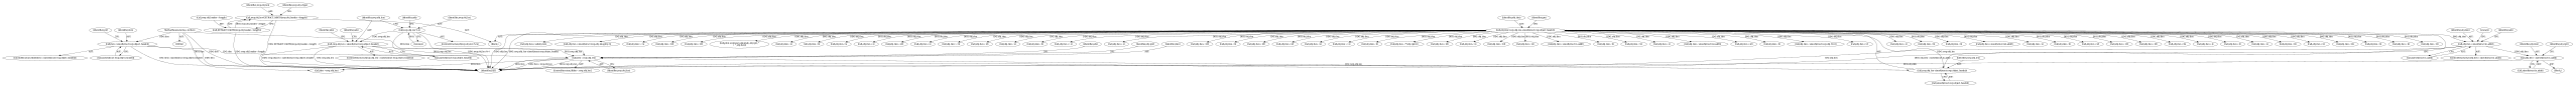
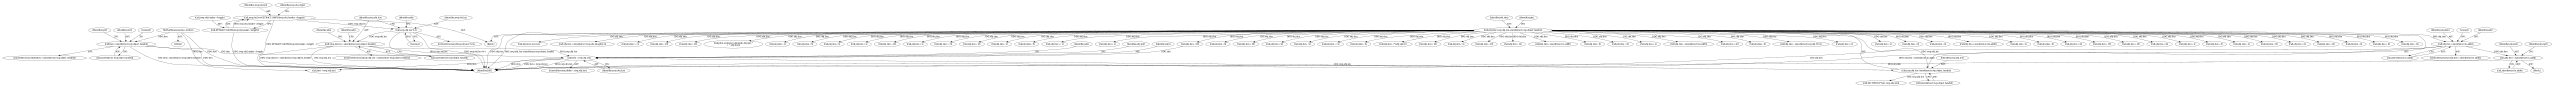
  digraph {
    fontname=Merriweather
    node [fontname=Merriweather]
    edge [fontname=Merriweather]
    n1 [label="(Call,obj_tlen < sizeof(struct in_addr))"]
    n2 [label="(Call,obj_tlen-=sizeof(struct in_addr))"]
    n3 [label="(Call,sizeof(struct in_addr))"]
    n4 [label="(Identifier,RET)"]
    n5 [label="(ControlStructure,if (obj_tlen < sizeof(struct in_addr)))"]
    n6 [label="(Call,sizeof(struct in_addr))"]
    n7 [label="(Block,)"]
    n8 [label="(Call,obj_tlen=rsvp_obj_len-sizeof(struct rsvp_object_header))"]
    n9 [label="(Call,rsvp_obj_len-sizeof(struct rsvp_object_header))"]
    n10 [label="(Call,obj_tlen-=8)"]
    n11 [label="(Call,obj_tlen < 8)"]
    n12 [label="(Call,obj_tlen < sizeof(struct in6_addr))"]
    n13 [label="(Call,obj_tlen < 4)"]
    n14 [label="(Call,obj_tlen < 8)"]
    n15 [label="(Call,obj_tlen < 12)"]
    n16 [label="(Call,obj_tlen < 20)"]
    n17 [label="(Call,obj_tlen-=20)"]
    n18 [label="(Call,obj_tlen < 20)"]
    n19 [label="(Call,obj_tlen < 16)"]
    n20 [label="(Call,obj_tlen < 4)"]
    n21 [label="(Call,obj_tlen < 8)"]
    n22 [label="(Call,obj_tlen < 4)"]
    n23 [label="(Call,obj_tlen < 12)"]
    n24 [label="(Call,obj_tlen < 16)"]
    n25 [label="(Block,)"]
    n26 [label="(Call,obj_tlen < 26)"]
    n27 [label="(Call,obj_tlen < 8)"]
    n28 [label="(Call,obj_tlen < 16)"]
    n29 [label="(Call,obj_tlen < 12)"]
-   n30 [label="(Call,obj_tlen+=subobj_len)"]
+   n30 [label="(Call,obj_tlen+=len_len)"]
    n31 [label="(Call,obj_tlen < sizeof(struct rsvp_obj_integrity_t))"]
    n32 [label="(Call,obj_tlen >= 4)"]
    n33 [label="(Call,obj_tlen < 20)"]
    n34 [label="(Call,obj_tlen < 20)"]
    n35 [label="(Call,print_unknown_data(ndo, obj_tptr, \"\n\t    \", obj_tlen))"]
    n36 [label="(Call,obj_tlen < 4)"]
    n37 [label="(Call,obj_tlen < 8)"]
    n38 [label="(Call,obj_tlen < 4)"]
    n39 [label="(Call,obj_tlen < 4)"]
    n40 [label="(Call,obj_tlen < 40)"]
    n41 [label="(Call,obj_tlen < 4)"]
    n42 [label="(Call,obj_tlen >= 8)"]
    n43 [label="(Call,obj_tlen < 12)"]
    n44 [label="(Call,obj_tlen < 4)"]
    n45 [label="(Call,obj_tlen < 8)"]
    n46 [label="(Call,obj_tlen >= 4)"]
    n47 [label="(Call,obj_tlen < 4)"]
    n48 [label="(Call,obj_tlen < 8)"]
    n49 [label="(Call,obj_tlen < 20)"]
    n50 [label="(Call,obj_tlen < 12)"]
    n51 [label="(Call,obj_tlen-=4)"]
    n52 [label="(Call,obj_tlen >= 4)"]
    n53 [label="(Call,obj_tlen < 8)"]
    n54 [label="(Call,obj_tlen-=*(obj_tptr+1))"]
    n55 [label="(Call,obj_tlen < 20)"]
    n56 [label="(Call,obj_tlen-=4)"]
    n57 [label="(Call,obj_tlen < 20)"]
    n58 [label="(Call,obj_tlen < 16)"]
    n59 [label="(Call,obj_tlen < sizeof(struct in_addr))"]
    n60 [label="(Call,obj_tlen < 8)"]
    n61 [label="(Call,obj_tlen < 36)"]
    n62 [label="(Call,obj_tlen < 4)"]
    n63 [label="(Call,obj_tlen < sizeof(struct in6_addr))"]
    n64 [label="(Call,obj_tlen < 40)"]
    n65 [label="(Call,obj_tlen < 8)"]
    n66 [label="(Call,obj_tlen < sizeof(struct rsvp_obj_frr_t))"]
    n67 [label="(Call,obj_tlen < 12)"]
    n68 [label="(Call,obj_tlen < 4)"]
+   n69 [label="(Call,ND_TTEST2(*tptr, rsvp_obj_len))"]
    n70 [label="(Call,sizeof(struct rsvp_object_header))"]
    n71 [label="(Call,tlen < rsvp_obj_len)"]
    n72 [label="(ControlStructure,if(tlen < rsvp_obj_len))"]
    n73 [label="(Call,tlen-=rsvp_obj_len)"]
    n74 [label="(Identifier,rsvp_obj_len)"]
    n75 [label="(Call,tlen>=sizeof(struct rsvp_object_header))"]
    n76 [label="(Call,sizeof(struct rsvp_object_header))"]
    n77 [label="(ControlStructure,while(tlen>=sizeof(struct rsvp_object_header)))"]
    n78 [label="(MethodParameterIn,u_int tlen)"]
    1000142
    n80 [label="(Call,rsvp_obj_len < sizeof(struct rsvp_object_header))"]
    n81 [label="(ControlStructure,if(rsvp_obj_len < sizeof(struct rsvp_object_header)))"]
    n82 [label="(Call,sizeof(struct rsvp_object_header))"]
    n83 [label="(Call,rsvp_obj_len % 4)"]
    n84 [label="(Literal,4)"]
    n85 [label="(ControlStructure,if(rsvp_obj_len % 4))"]
    n86 [label="(Call,rsvp_obj_len=EXTRACT_16BITS(rsvp_obj_header->length))"]
    n87 [label="(Call,EXTRACT_16BITS(rsvp_obj_header->length))"]
    n88 [label="(Call,rsvp_obj_header->length)"]
    n89 [label="(Identifier,obj_tptr)"]
    n90 [label="(Identifier,obj_tlen)"]
    n91 [label="(Identifier,obj_tlen)"]
    n92 [label="(Identifier,ndo)"]
    n93 [label="(Identifier,obj_tlen)"]
    n94 [label="(Identifier,obj_tptr)"]
    n95 [label="(Literal,1)"]
    n96 [label="(Identifier,ndo)"]
    n97 [label="(Identifier,tptr)"]
+   n98 [label="(Literal,0)"]
    n99 [label="(Identifier,tlen)"]
    n100 [label="(Identifier,rsvp_obj_len)"]
    n101 [label="(Identifier,rsvp_obj_len)"]
    n102 [label="(Identifier,rsvp_obj_ctype)"]
    n103 [label="(Identifier,rsvp_obj_len)"]
    n104 [label="(Identifier,ndo)"]
    n105 [label="(Identifier,tptr)"]
    n106 [label="(Identifier,tlen)"]
    n107 [label="(Identifier,ndo)"]
    n108 [label="(Identifier,ndo)"]
    n109 [label="(Identifier,rsvp_obj_len)"]
    n1 -> n2 [label="DDG: obj_tlen"]
    n1 -> n3 [label="CFG: "]
    n1 -> n4 [label="DDG: obj_tlen"]
    n1 -> n4 [label="DDG: obj_tlen < sizeof(struct in_addr)"]
    n1 -> n5 [label="AST: "]
    n2 -> n4 [label="DDG: obj_tlen"]
    n2 -> n6 [label="CFG: "]
    n2 -> n7 [label="AST: "]
    n3 -> n1 [label="AST: "]
    n6 -> n2 [label="AST: "]
    n8 -> n1 [label="DDG: obj_tlen"]
    n8 -> n4 [label="DDG: obj_tlen"]
    n8 -> n4 [label="DDG: rsvp_obj_len-sizeof(struct rsvp_object_header)"]
    n8 -> n9 [label="CFG: "]
    n8 -> n10 [label="DDG: obj_tlen"]
    n8 -> n11 [label="DDG: obj_tlen"]
    n8 -> n12 [label="DDG: obj_tlen"]
    n8 -> n13 [label="DDG: obj_tlen"]
    n8 -> n14 [label="DDG: obj_tlen"]
    n8 -> n15 [label="DDG: obj_tlen"]
    n8 -> n16 [label="DDG: obj_tlen"]
    n8 -> n17 [label="DDG: obj_tlen"]
    n8 -> n18 [label="DDG: obj_tlen"]
    n8 -> n19 [label="DDG: obj_tlen"]
    n8 -> n20 [label="DDG: obj_tlen"]
    n8 -> n21 [label="DDG: obj_tlen"]
    n8 -> n22 [label="DDG: obj_tlen"]
    n8 -> n23 [label="DDG: obj_tlen"]
    n8 -> n24 [label="DDG: obj_tlen"]
    n8 -> n25 [label="AST: "]
    n8 -> n26 [label="DDG: obj_tlen"]
    n8 -> n27 [label="DDG: obj_tlen"]
    n8 -> n28 [label="DDG: obj_tlen"]
    n8 -> n29 [label="DDG: obj_tlen"]
    n8 -> n30 [label="DDG: obj_tlen"]
    n8 -> n31 [label="DDG: obj_tlen"]
    n8 -> n32 [label="DDG: obj_tlen"]
    n8 -> n33 [label="DDG: obj_tlen"]
    n8 -> n34 [label="DDG: obj_tlen"]
    n8 -> n35 [label="DDG: obj_tlen"]
    n8 -> n36 [label="DDG: obj_tlen"]
    n8 -> n37 [label="DDG: obj_tlen"]
    n8 -> n38 [label="DDG: obj_tlen"]
    n8 -> n39 [label="DDG: obj_tlen"]
    n8 -> n40 [label="DDG: obj_tlen"]
    n8 -> n41 [label="DDG: obj_tlen"]
    n8 -> n42 [label="DDG: obj_tlen"]
    n8 -> n43 [label="DDG: obj_tlen"]
    n8 -> n44 [label="DDG: obj_tlen"]
    n8 -> n45 [label="DDG: obj_tlen"]
    n8 -> n46 [label="DDG: obj_tlen"]
    n8 -> n47 [label="DDG: obj_tlen"]
    n8 -> n48 [label="DDG: obj_tlen"]
    n8 -> n49 [label="DDG: obj_tlen"]
    n8 -> n50 [label="DDG: obj_tlen"]
    n8 -> n51 [label="DDG: obj_tlen"]
    n8 -> n52 [label="DDG: obj_tlen"]
    n8 -> n53 [label="DDG: obj_tlen"]
    n8 -> n54 [label="DDG: obj_tlen"]
    n8 -> n55 [label="DDG: obj_tlen"]
    n8 -> n56 [label="DDG: obj_tlen"]
    n8 -> n57 [label="DDG: obj_tlen"]
    n8 -> n58 [label="DDG: obj_tlen"]
    n8 -> n59 [label="DDG: obj_tlen"]
    n8 -> n60 [label="DDG: obj_tlen"]
    n8 -> n61 [label="DDG: obj_tlen"]
    n8 -> n62 [label="DDG: obj_tlen"]
    n8 -> n63 [label="DDG: obj_tlen"]
    n8 -> n64 [label="DDG: obj_tlen"]
    n8 -> n65 [label="DDG: obj_tlen"]
    n8 -> n66 [label="DDG: obj_tlen"]
    n8 -> n67 [label="DDG: obj_tlen"]
    n8 -> n68 [label="DDG: obj_tlen"]
    n9 -> n8 [label="AST: "]
    n9 -> n8 [label="DDG: rsvp_obj_len"]
+   n9 -> n69 [label="DDG: rsvp_obj_len"]
    n9 -> n70 [label="CFG: "]
    n70 -> n9 [label="AST: "]
    n71 -> n4 [label="DDG: tlen < rsvp_obj_len"]
    n71 -> n4 [label="DDG: rsvp_obj_len"]
    n71 -> n4 [label="DDG: tlen"]
    n71 -> n9 [label="DDG: rsvp_obj_len"]
    n71 -> n72 [label="AST: "]
    n71 -> n73 [label="DDG: tlen"]
    n71 -> n74 [label="CFG: "]
    n74 -> n71 [label="AST: "]
    n75 -> n4 [label="DDG: tlen"]
    n75 -> n4 [label="DDG: tlen>=sizeof(struct rsvp_object_header)"]
    n75 -> n71 [label="DDG: tlen"]
    n75 -> n76 [label="CFG: "]
    n75 -> n77 [label="AST: "]
    n76 -> n75 [label="AST: "]
    n78 -> n4 [label="DDG: tlen"]
-   n78 -> n71 [label="DDG: tlen"]
+   n17 -> n71 [label="DDG: tlen"]
    n78 -> n73 [label="DDG: tlen"]
    n78 -> n75 [label="DDG: tlen"]
    n78 -> 1000142 [label="AST: "]
    n80 -> n4 [label="DDG: rsvp_obj_len"]
    n80 -> n4 [label="DDG: rsvp_obj_len < sizeof(struct rsvp_object_header)"]
    n80 -> n71 [label="DDG: rsvp_obj_len"]
    n80 -> n81 [label="AST: "]
    n80 -> n82 [label="CFG: "]
    n82 -> n80 [label="AST: "]
    n83 -> n4 [label="DDG: rsvp_obj_len % 4"]
    n83 -> n4 [label="DDG: rsvp_obj_len"]
    n83 -> n80 [label="DDG: rsvp_obj_len"]
    n83 -> n84 [label="CFG: "]
    n83 -> n85 [label="AST: "]
    n84 -> n83 [label="DDG: "]
    n86 -> n4 [label="DDG: EXTRACT_16BITS(rsvp_obj_header->length)"]
    n86 -> n25 [label="AST: "]
+   n86 -> n83 [label="DDG: rsvp_obj_len"]
    n86 -> n87 [label="CFG: "]
    n87 -> n4 [label="DDG: rsvp_obj_header->length"]
    n87 -> n86 [label="AST: "]
    n87 -> n86 [label="DDG: rsvp_obj_header->length"]
    n88 -> n87 [label="AST: "]
    n89 -> n71 [label="CFG: "]
    n90 -> n2 [label="AST: "]
    n91 -> n1 [label="AST: "]
    n92 -> n80 [label="CFG: "]
    n93 -> n8 [label="AST: "]
    n94 -> n2 [label="CFG: "]
    n95 -> n1 [label="CFG: "]
    n96 -> n1 [label="CFG: "]
    n97 -> n8 [label="CFG: "]
+   n98 -> n75 [label="CFG: "]
    n99 -> n71 [label="AST: "]
    n100 -> n86 [label="AST: "]
    n101 -> n83 [label="AST: "]
    n102 -> n86 [label="CFG: "]
    n103 -> n80 [label="AST: "]
    n103 -> n83 [label="CFG: "]
    n104 -> n83 [label="CFG: "]
    n105 -> n75 [label="CFG: "]
    n106 -> n75 [label="AST: "]
    n107 -> n71 [label="CFG: "]
    n108 -> n80 [label="CFG: "]
    n109 -> n9 [label="AST: "]
  }
